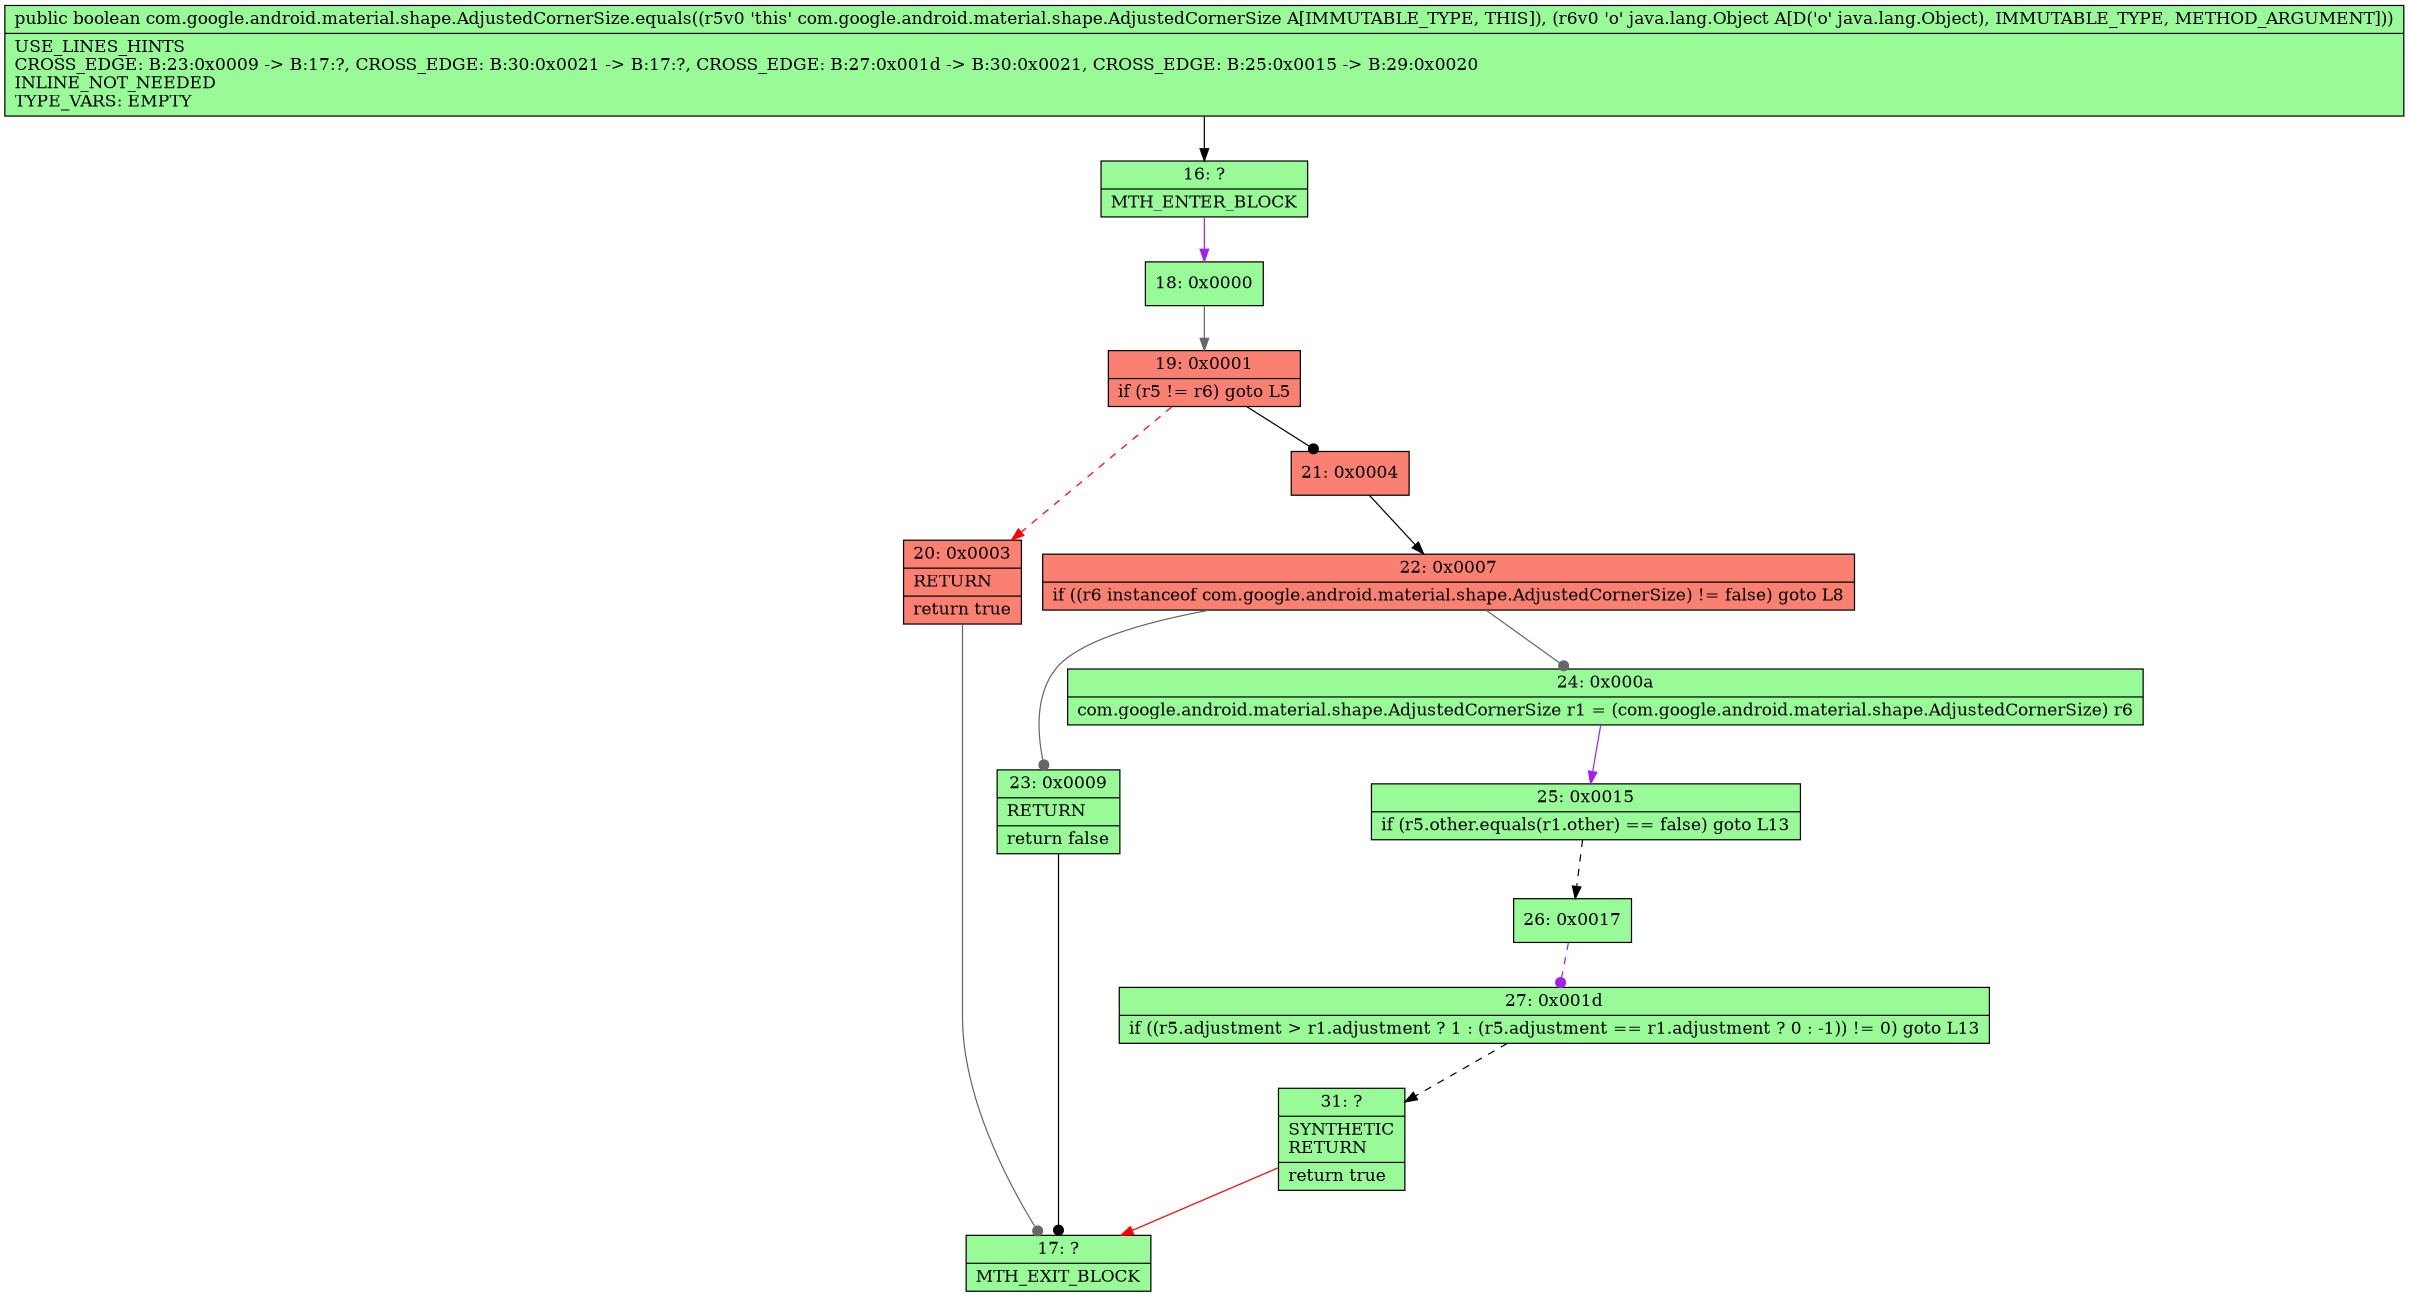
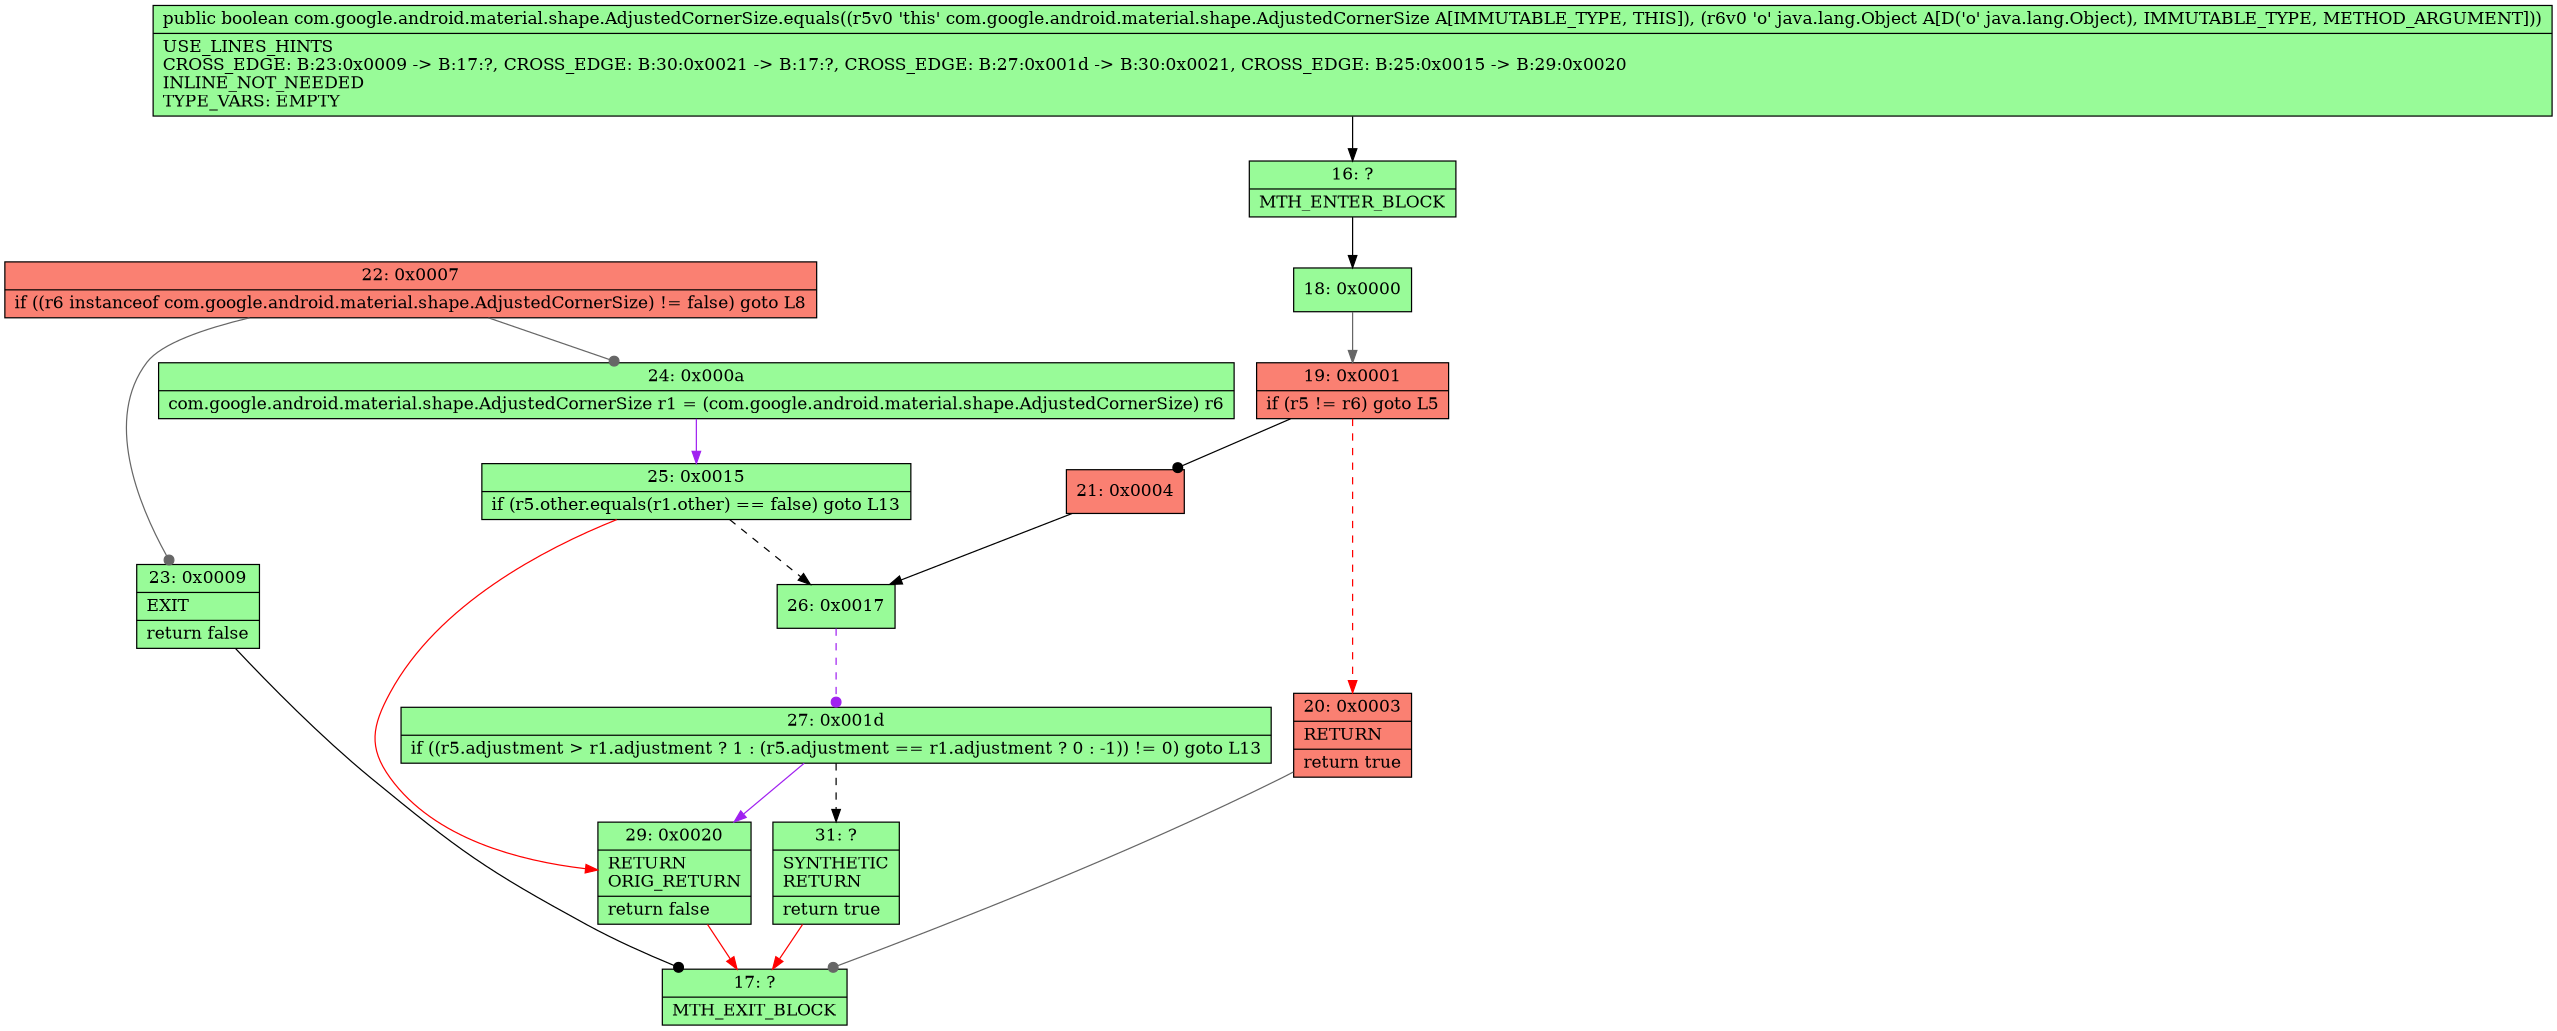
  digraph {
    node [fillcolor=palegreen shape=record style=filled]
    edge [arrowhead=normal color=black]
    n1 [label="{16\:\ ?|MTH_ENTER_BLOCK\l}"]
    n2 [label="{18\:\ 0x0000}"]
    n3 [fillcolor=salmon label="{19\:\ 0x0001|if (r5 != r6) goto L5\l}"]
    n4 [fillcolor=salmon label="{20\:\ 0x0003|RETURN\l|return true\l}"]
    n5 [fillcolor=salmon label="{21\:\ 0x0004}"]
    n6 [label="{17\:\ ?|MTH_EXIT_BLOCK\l}"]
    n7 [fillcolor=salmon label="{22\:\ 0x0007|if ((r6 instanceof com.google.android.material.shape.AdjustedCornerSize) != false) goto L8\l}"]
-   n8 [label="{23\:\ 0x0009|RETURN\l|return false\l}"]
+   n8 [label="{23\:\ 0x0009|EXIT\l|return false\l}"]
    n9 [label="{24\:\ 0x000a|com.google.android.material.shape.AdjustedCornerSize r1 = (com.google.android.material.shape.AdjustedCornerSize) r6\l}"]
    n10 [label="{25\:\ 0x0015|if (r5.other.equals(r1.other) == false) goto L13\l}"]
    n11 [label="{26\:\ 0x0017}"]
+   n12 [label="{29\:\ 0x0020|RETURN\lORIG_RETURN\l|return false\l}"]
    n13 [label="{27\:\ 0x001d|if ((r5.adjustment \> r1.adjustment ? 1 : (r5.adjustment == r1.adjustment ? 0 : \-1)) != 0) goto L13\l}"]
    n14 [label="{31\:\ ?|SYNTHETIC\lRETURN\l|return true\l}"]
    n15 [label="{public boolean com.google.android.material.shape.AdjustedCornerSize.equals((r5v0 'this' com.google.android.material.shape.AdjustedCornerSize A[IMMUTABLE_TYPE, THIS]), (r6v0 'o' java.lang.Object A[D('o' java.lang.Object), IMMUTABLE_TYPE, METHOD_ARGUMENT]))  | USE_LINES_HINTS\lCROSS_EDGE: B:23:0x0009 \-\> B:17:?, CROSS_EDGE: B:30:0x0021 \-\> B:17:?, CROSS_EDGE: B:27:0x001d \-\> B:30:0x0021, CROSS_EDGE: B:25:0x0015 \-\> B:29:0x0020\lINLINE_NOT_NEEDED\lTYPE_VARS: EMPTY\l}"]
-   n1 -> n2 [color=purple]
+   n1 -> n2
    n2 -> n3 [color=gray40]
    n3 -> n4 [color=red style=dashed]
    n3 -> n5 [arrowhead=dot]
    n4 -> n6 [arrowhead=dot color=gray40]
-   n5 -> n7
+   n5 -> n11
    n7 -> n8 [arrowhead=dot color=gray40 style=solid]
    n7 -> n9 [arrowhead=dot color=gray40]
    n8 -> n6 [arrowhead=dot]
    n9 -> n10 [color=purple]
    n10 -> n11 [style=dashed]
+   n10 -> n12 [color=red]
    n11 -> n13 [arrowhead=dot color=purple style=dashed]
+   n12 -> n6 [color=red]
+   n13 -> n12 [color=purple]
    n13 -> n14 [style=dashed]
    n14 -> n6 [color=red]
    n15 -> n1
  }
